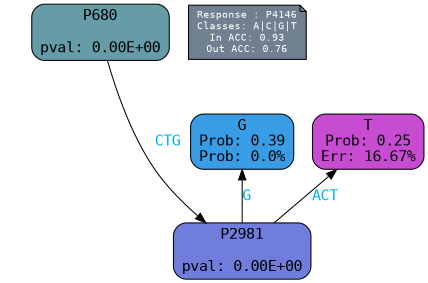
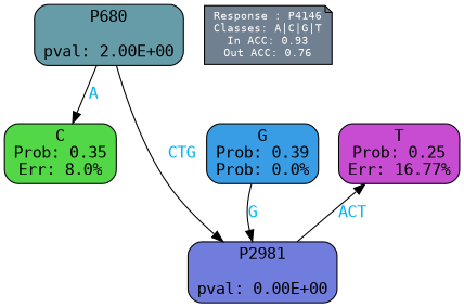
  digraph {
    fontname="DejaVu Sans Mono"
    ranksep=equally
    splines=polylines
    node [color=black fontname="DejaVu Sans Mono" shape=box style="filled, rounded"]
    edge [fontcolor=deepskyblue2 fontname="DejaVu Sans Mono"]
-   n2 [fillcolor="#c74cd1" label="T\nProb: 0.25\nErr: 16.67%"]
+   n1 [fillcolor="#52d746" label="C\nProb: 0.35\nErr: 8.0%"]
+   n2 [fillcolor="#c74cd1" label="T\nProb: 0.25\nErr: 16.77%"]
    n3 [fillcolor="#399de5" label="G\nProb: 0.39\nProb: 0.0%"]
    n4 [align=left fillcolor=slategray fontcolor=white fontsize=10 label="Response : P4146\nClasses: A|C|G|T\nIn ACC: 0.93\nOut ACC: 0.76\n" shape=note style=filled]
-   n5 [fillcolor="#659ca8" label="P680\n\npval: 0.00E+00"]
+   n5 [fillcolor="#659ca8" label="P680\n\npval: 2.00E+00"]
    n6 [fillcolor="#707ddd" label="P2981\n\npval: 0.00E+00"]
    subgraph sub_1 {
      rank=same
+     n1
      n2
      n3
    }
    subgraph sub_2 {
      rank=same
      n4
      n5
    }
+   n5 -> n1 [label=A]
    n5 -> n6 [label=CTG]
    n6 -> n2 [label=ACT]
-   n6 -> n3 [label=G]
+   n3 -> n6 [label=G]
  }
